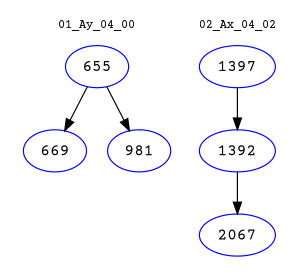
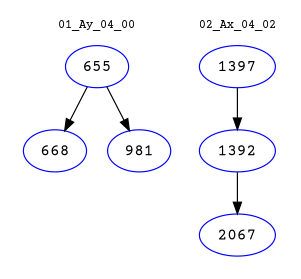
  digraph {
    fontname="Courier Prime"
    node [color=blue fontname="Courier Prime"]
    edge [color=black fontname="Courier Prime"]
-   n1 [label=669]
+   n1 [label=668]
    n2 [label=655]
    n3 [label=981]
    n4 [label=1397]
    n5 [label=1392]
    n6 [label=2067]
    subgraph cluster_1 {
      color=white
      fontsize=10
      label="01_Ay_04_00"
      n1
      n2
      n3
    }
    subgraph cluster_2 {
      color=white
      fontsize=10
      label="02_Ax_04_02"
      n4
      n5
      n6
    }
    n2 -> n1
    n2 -> n3
    n4 -> n5
    n5 -> n6
  }
